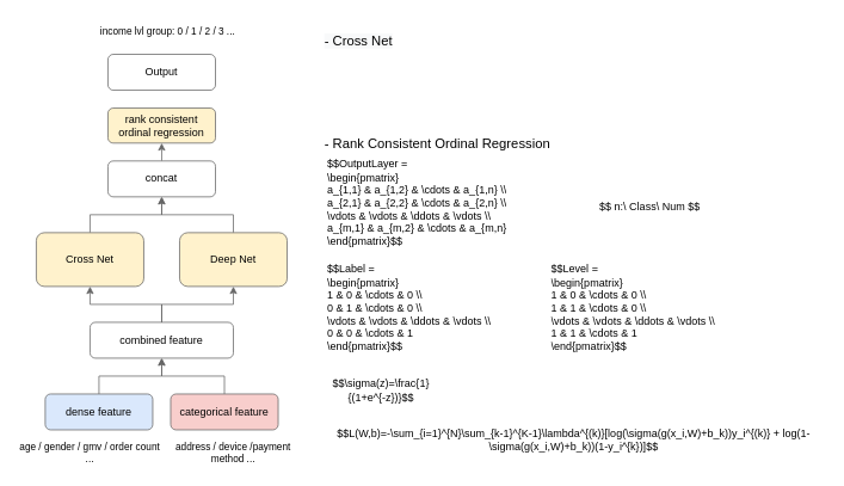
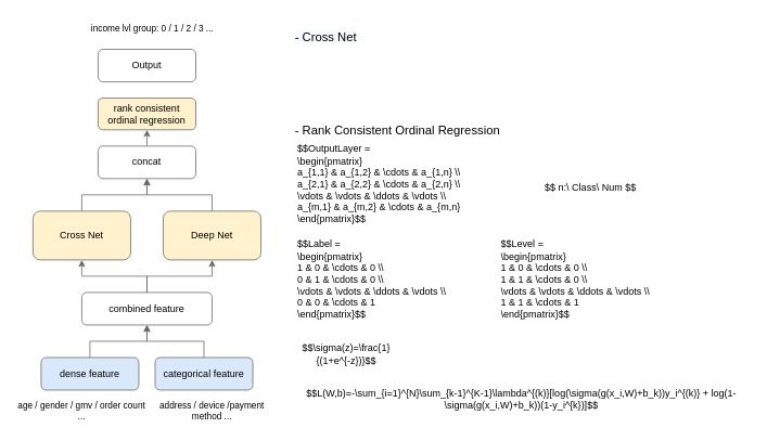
  <mxCell id="0" />
  <mxCell id="1" parent="0" />
  <mxCell id="2" value="$$OutputLayer =&lt;br&gt; \begin{pmatrix}&lt;br&gt;  a_{1,1} &amp;amp; a_{1,2} &amp;amp; \cdots &amp;amp; a_{1,n} \\&lt;br&gt;  a_{2,1} &amp;amp; a_{2,2} &amp;amp; \cdots &amp;amp; a_{2,n} \\&lt;br&gt;  \vdots  &amp;amp; \vdots  &amp;amp; \ddots &amp;amp; \vdots  \\&lt;br&gt;  a_{m,1} &amp;amp; a_{m,2} &amp;amp; \cdots &amp;amp; a_{m,n}&lt;br&gt; \end{pmatrix}$$" style="text;html=1;spacing=5;spacingTop=-10;whiteSpace=wrap;overflow=hidden;fillColor=none;strokeColor=none;shadow=0;rounded=0;verticalAlign=middle" parent="1" vertex="1"><mxGeometry x="360" y="180" width="340" height="102" as="geometry" /></mxCell>
  <mxCell id="3" value="$$Level =&lt;br&gt; \begin{pmatrix}&lt;br&gt;1 &amp;amp; 0 &amp;amp; \cdots &amp;amp; 0 \\&lt;br&gt;1 &amp;amp; 1 &amp;amp; \cdots &amp;amp; 0 \\&lt;br&gt;  \vdots  &amp;amp; \vdots  &amp;amp; \ddots &amp;amp; \vdots  \\&lt;br&gt;1 &amp;amp; 1 &amp;amp; \cdots &amp;amp; 1&lt;br&gt; \end{pmatrix}$$" style="text;html=1;spacing=5;spacingTop=-10;whiteSpace=wrap;overflow=hidden;fillColor=none;strokeColor=none;shadow=0;rounded=0;verticalAlign=middle" parent="1" vertex="1"><mxGeometry x="610" y="297" width="220" height="102" as="geometry" /></mxCell>
  <mxCell id="4" value="$$ n:\ Class\ Num $$" style="text;html=1;strokeColor=none;fillColor=none;align=center;verticalAlign=middle;whiteSpace=wrap;rounded=0;" parent="1" vertex="1"><mxGeometry x="600" y="191" width="250" height="80" as="geometry" /></mxCell>
  <mxCell id="5" value="$$L(W,b)=-\sum_{i=1}^{N}\sum_{k-1}^{K-1}\lambda^{(k)}[log(\sigma(g(x_i,W)+b_k))y_i^{(k)} + log(1-\sigma(g(x_i,W)+b_k))(1-y_i^{k})]$$" style="text;html=1;strokeColor=none;fillColor=none;align=center;verticalAlign=middle;whiteSpace=wrap;rounded=0;" parent="1" vertex="1"><mxGeometry x="360" y="475" width="560" height="30" as="geometry" /></mxCell>
  <mxCell id="6" value="$$\sigma(z)=\frac{1}{(1+e^{-z})}$$" style="text;html=1;strokeColor=none;fillColor=none;align=center;verticalAlign=middle;whiteSpace=wrap;rounded=0;" parent="1" vertex="1"><mxGeometry x="360" y="420" width="130" height="30" as="geometry" /></mxCell>
  <mxCell id="7" value="$$Label =&lt;br&gt; \begin{pmatrix}&lt;br&gt;1 &amp;amp; 0 &amp;amp; \cdots &amp;amp; 0 \\&lt;br&gt;0 &amp;amp; 1 &amp;amp; \cdots &amp;amp; 0 \\&lt;br&gt;  \vdots  &amp;amp; \vdots  &amp;amp; \ddots &amp;amp; \vdots  \\&lt;br&gt;0 &amp;amp; 0 &amp;amp; \cdots &amp;amp; 1&lt;br&gt; \end{pmatrix}$$" style="text;html=1;spacing=5;spacingTop=-10;whiteSpace=wrap;overflow=hidden;fillColor=none;strokeColor=none;shadow=0;rounded=0;verticalAlign=middle" parent="1" vertex="1"><mxGeometry x="360" y="297" width="220" height="102" as="geometry" /></mxCell>
  <mxCell id="8" style="edgeStyle=orthogonalEdgeStyle;rounded=0;orthogonalLoop=1;jettySize=auto;html=1;exitX=0.5;exitY=0;exitDx=0;exitDy=0;entryX=0.5;entryY=1;entryDx=0;entryDy=0;strokeColor=#666666;" edge="1" parent="1" source="9" target="18"><mxGeometry relative="1" as="geometry" /></mxCell>
  <mxCell id="9" value="dense feature" style="rounded=1;whiteSpace=wrap;html=1;fillColor=#dae8fc;strokeColor=#666666;" vertex="1" parent="1"><mxGeometry x="50" y="439" width="120" height="40" as="geometry" /></mxCell>
  <mxCell id="10" style="edgeStyle=orthogonalEdgeStyle;rounded=0;orthogonalLoop=1;jettySize=auto;html=1;exitX=0.5;exitY=0;exitDx=0;exitDy=0;entryX=0.5;entryY=1;entryDx=0;entryDy=0;strokeColor=#666666;" edge="1" parent="1" source="11" target="18"><mxGeometry relative="1" as="geometry" /></mxCell>
- <mxCell id="11" value="categorical feature" style="rounded=1;whiteSpace=wrap;html=1;fillColor=#f8cecc;strokeColor=#666666;" vertex="1" parent="1"><mxGeometry x="190" y="439" width="120" height="40" as="geometry" /></mxCell>
+ <mxCell id="11" value="categorical feature" style="rounded=1;whiteSpace=wrap;html=1;fillColor=#dae8fc;strokeColor=#666666;" vertex="1" parent="1"><mxGeometry x="190" y="439" width="120" height="40" as="geometry" /></mxCell>
  <mxCell id="12" style="edgeStyle=orthogonalEdgeStyle;rounded=0;orthogonalLoop=1;jettySize=auto;html=1;exitX=0.5;exitY=0;exitDx=0;exitDy=0;entryX=0.5;entryY=1;entryDx=0;entryDy=0;strokeColor=#666666;" edge="1" parent="1" source="13" target="22"><mxGeometry relative="1" as="geometry" /></mxCell>
  <mxCell id="13" value="Cross Net" style="rounded=1;whiteSpace=wrap;html=1;fillColor=#fff2cc;strokeColor=#666666;" vertex="1" parent="1"><mxGeometry x="40" y="259" width="120" height="60" as="geometry" /></mxCell>
  <mxCell id="14" style="edgeStyle=orthogonalEdgeStyle;rounded=0;orthogonalLoop=1;jettySize=auto;html=1;exitX=0.5;exitY=0;exitDx=0;exitDy=0;entryX=0.5;entryY=1;entryDx=0;entryDy=0;strokeColor=#666666;" edge="1" parent="1" source="15" target="22"><mxGeometry relative="1" as="geometry" /></mxCell>
  <mxCell id="15" value="Deep Net" style="rounded=1;whiteSpace=wrap;html=1;strokeColor=#666666;fillColor=#fff2cc;" vertex="1" parent="1"><mxGeometry x="200" y="259" width="120" height="60" as="geometry" /></mxCell>
  <mxCell id="16" style="edgeStyle=orthogonalEdgeStyle;rounded=0;orthogonalLoop=1;jettySize=auto;html=1;exitX=0.5;exitY=0;exitDx=0;exitDy=0;entryX=0.5;entryY=1;entryDx=0;entryDy=0;strokeColor=#666666;" edge="1" parent="1" source="18" target="13"><mxGeometry relative="1" as="geometry" /></mxCell>
  <mxCell id="17" style="edgeStyle=orthogonalEdgeStyle;rounded=0;orthogonalLoop=1;jettySize=auto;html=1;exitX=0.5;exitY=0;exitDx=0;exitDy=0;entryX=0.5;entryY=1;entryDx=0;entryDy=0;strokeColor=#666666;" edge="1" parent="1" source="18" target="15"><mxGeometry relative="1" as="geometry" /></mxCell>
  <mxCell id="18" value="combined feature" style="rounded=1;whiteSpace=wrap;html=1;strokeColor=#666666;" vertex="1" parent="1"><mxGeometry x="100" y="359" width="160" height="40" as="geometry" /></mxCell>
  <mxCell id="19" value="rank consistent ordinal regression" style="rounded=1;whiteSpace=wrap;html=1;fillColor=#fff2cc;strokeColor=#666666;" vertex="1" parent="1"><mxGeometry x="120" y="120" width="120" height="39" as="geometry" /></mxCell>
  <mxCell id="20" value="Output" style="rounded=1;whiteSpace=wrap;html=1;strokeColor=#666666;" vertex="1" parent="1"><mxGeometry x="120" y="60" width="120" height="40" as="geometry" /></mxCell>
  <mxCell id="21" style="edgeStyle=orthogonalEdgeStyle;rounded=0;orthogonalLoop=1;jettySize=auto;html=1;exitX=0.5;exitY=0;exitDx=0;exitDy=0;entryX=0.5;entryY=1;entryDx=0;entryDy=0;strokeColor=#666666;" edge="1" parent="1" source="22" target="19"><mxGeometry relative="1" as="geometry" /></mxCell>
  <mxCell id="22" value="concat" style="rounded=1;whiteSpace=wrap;html=1;strokeColor=#666666;" vertex="1" parent="1"><mxGeometry x="120" y="179" width="120" height="40" as="geometry" /></mxCell>
  <mxCell id="23" value="- Rank Consistent Ordinal Regression" style="text;html=1;strokeColor=none;fillColor=none;align=left;verticalAlign=middle;whiteSpace=wrap;rounded=0;fontStyle=0;fontSize=15;" vertex="1" parent="1"><mxGeometry x="360" y="139" width="290" height="40" as="geometry" /></mxCell>
  <mxCell id="24" value="age / gender / gmv / order count ..." style="text;html=1;strokeColor=none;fillColor=none;align=center;verticalAlign=middle;whiteSpace=wrap;rounded=0;fontSize=11;" vertex="1" parent="1"><mxGeometry x="20" y="490" width="160" height="30" as="geometry" /></mxCell>
  <mxCell id="25" value="address / device /payment method ..." style="text;html=1;strokeColor=none;fillColor=none;align=center;verticalAlign=middle;whiteSpace=wrap;rounded=0;fontSize=11;" vertex="1" parent="1"><mxGeometry x="180" y="490" width="160" height="30" as="geometry" /></mxCell>
  <mxCell id="26" value="&lt;span style=&quot;color: rgb(0 , 0 , 0) ; font-family: &amp;#34;helvetica&amp;#34; ; font-size: 15px ; font-style: normal ; font-weight: 400 ; letter-spacing: normal ; text-align: left ; text-indent: 0px ; text-transform: none ; word-spacing: 0px ; background-color: rgb(248 , 249 , 250) ; display: inline ; float: none&quot;&gt;- Cross Net&lt;/span&gt;" style="text;whiteSpace=wrap;html=1;fontSize=11;" vertex="1" parent="1"><mxGeometry x="360" y="30" width="270" height="30" as="geometry" /></mxCell>
  <mxCell id="27" value="income lvl group: 0 / 1 / 2 / 3 ...&amp;nbsp;&amp;nbsp;" style="text;html=1;strokeColor=none;fillColor=none;align=center;verticalAlign=middle;whiteSpace=wrap;rounded=0;fontSize=11;" vertex="1" parent="1"><mxGeometry x="50" y="20" width="280" height="30" as="geometry" /></mxCell>
